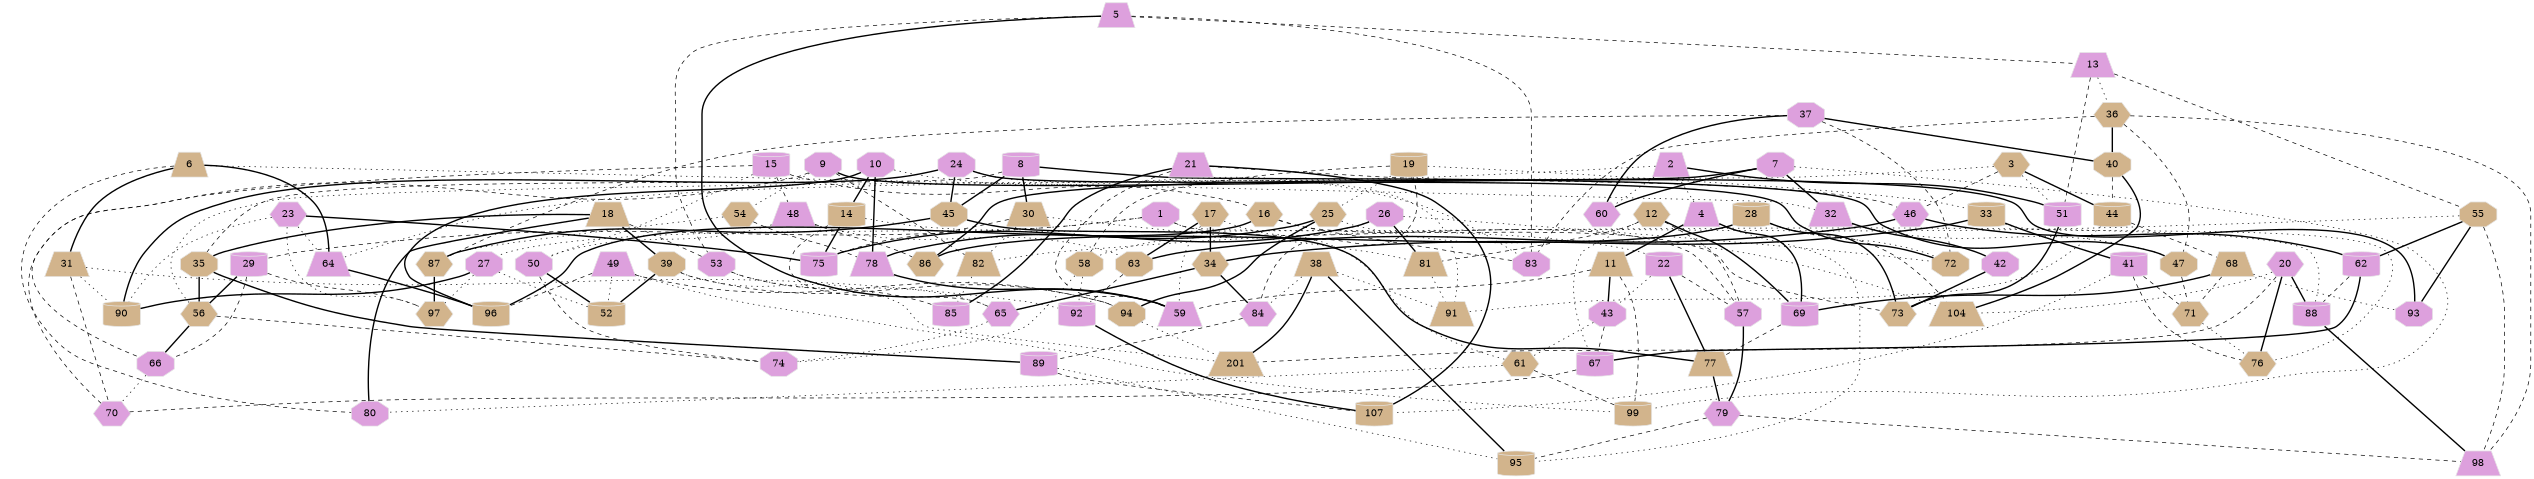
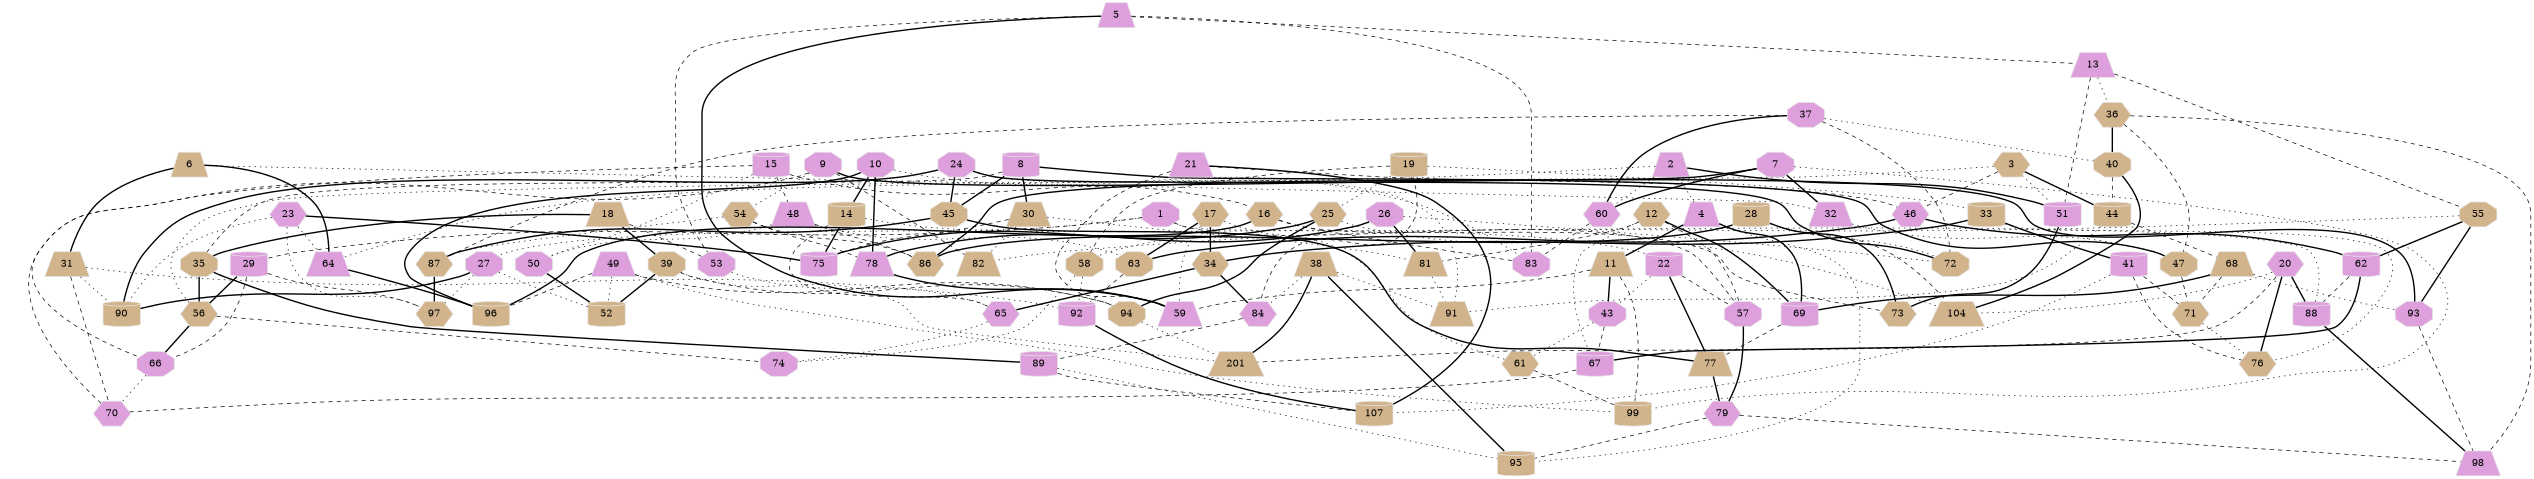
  graph {
    node [color=gray90 fillcolor=plum shape=octagon style=filled]
    edge [style=bold]
    1
    27
    29 [shape=cylinder]
    57
    88 [shape=cylinder]
    90 [fillcolor=tan shape=cylinder]
    97 [fillcolor=tan shape=hexagon]
    52 [fillcolor=tan shape=cylinder]
    56 [fillcolor=tan shape=hexagon]
    66
    79 [shape=hexagon]
    98 [shape=trapezium]
    2 [shape=trapezium]
    4 [shape=trapezium]
    51 [shape=cylinder]
    60 [shape=hexagon]
    64 [shape=trapezium]
    11 [fillcolor=tan shape=trapezium]
    69 [shape=cylinder]
    95 [fillcolor=tan shape=cylinder]
    73 [fillcolor=tan shape=hexagon]
    83
    96 [fillcolor=tan shape=cylinder]
    3 [fillcolor=tan shape=hexagon]
    44 [fillcolor=tan shape=cylinder]
    46 [shape=hexagon]
    91 [fillcolor=tan shape=trapezium]
    68 [fillcolor=tan shape=trapezium]
    63 [fillcolor=tan]
    62 [shape=cylinder]
    74
    59 [shape=trapezium]
    99 [fillcolor=tan shape=cylinder]
    43
    77 [fillcolor=tan shape=trapezium]
    5 [shape=trapezium]
    13 [shape=trapezium]
    53
    36 [fillcolor=tan shape=hexagon]
    55 [fillcolor=tan]
    65 [shape=hexagon]
-   85 [shape=cylinder]
    6 [fillcolor=tan shape=trapezium]
    31 [fillcolor=tan shape=trapezium]
    32 [shape=trapezium]
-   80
    70 [shape=hexagon]
    92 [shape=cylinder]
    47 [fillcolor=tan]
-   42
    7
    86 [fillcolor=tan shape=hexagon]
    8 [shape=cylinder]
    30 [fillcolor=tan shape=trapezium]
    35 [fillcolor=tan]
    45 [fillcolor=tan]
    82 [fillcolor=tan shape=trapezium]
    81 [fillcolor=tan shape=trapezium]
    75 [shape=cylinder]
    89 [shape=cylinder]
    87 [fillcolor=tan shape=hexagon]
    71 [fillcolor=tan shape=hexagon]
    54 [fillcolor=tan shape=hexagon]
    9
    93
    78 [shape=trapezium]
    10
    14 [fillcolor=tan shape=cylinder]
    22 [shape=cylinder]
    67 [shape=cylinder]
    61 [fillcolor=tan shape=hexagon]
    12 [fillcolor=tan shape=hexagon]
    40 [fillcolor=tan]
    15 [shape=cylinder]
    16 [fillcolor=tan shape=hexagon]
    48 [shape=trapezium]
    50
    17 [fillcolor=tan shape=hexagon]
    34 [fillcolor=tan shape=hexagon]
    84 [shape=hexagon]
    18 [fillcolor=tan shape=trapezium]
    39 [fillcolor=tan]
    n83 [fillcolor=tan label=201 shape=trapezium]
    94 [fillcolor=tan]
    19 [fillcolor=tan shape=cylinder]
    25 [fillcolor=tan shape=hexagon]
    33 [fillcolor=tan shape=cylinder]
    58 [fillcolor=tan]
    n89 [fillcolor=tan label=104 shape=trapezium]
    76 [fillcolor=tan shape=hexagon]
    41 [shape=cylinder]
    20 [shape=hexagon]
    21 [shape=trapezium]
    n94 [fillcolor=tan label=107 shape=cylinder]
    23 [shape=hexagon]
    24
    72 [fillcolor=tan]
    26
    28 [fillcolor=tan shape=cylinder]
    37
    38 [fillcolor=tan shape=trapezium]
    49 [shape=trapezium]
    1 -- 27 [style=dotted]
    1 -- 29 [style=dashed]
    1 -- 57 [style=dashed]
    1 -- 88 [style=dotted]
    27 -- 90
    27 -- 97 [style=dotted]
    27 -- 52 [style=dotted]
    29 -- 97 [style=dashed]
    29 -- 56
    29 -- 66 [style=dashed]
    57 -- 79
    88 -- 98
    56 -- 66
    56 -- 74 [style=dashed]
    66 -- 70 [style=dotted]
    79 -- 98 [style=dashed]
    79 -- 95 [style=dashed]
    2 -- 4 [style=dotted]
    2 -- 51
    2 -- 60 [style=dotted]
    2 -- 64 [style=dotted]
    4 -- 11
    4 -- 69
    4 -- 95 [style=dotted]
    51 -- 73
-   36 -- 83 [style=dashed]
+   60 -- 83 [style=dashed]
    64 -- 96
    11 -- 59 [style=dashed]
    11 -- 99 [style=dashed]
    11 -- 43
    69 -- 77 [style=dashed]
    3 -- 56 [style=dotted]
    3 -- 51 [style=dotted]
    3 -- 44
    3 -- 46 [style=dashed]
    44 -- 91 [style=dotted]
    44 -- 68 [style=dashed]
    46 -- 63
    46 -- 62
    68 -- 69
    68 -- 71 [style=dashed]
    68 -- 93 [style=dotted]
    63 -- 92 [style=dashed]
    62 -- 88 [style=dashed]
    62 -- 67
    43 -- 67 [style=dashed]
    43 -- 61 [style=dotted]
    77 -- 79
    5 -- 83 [style=dashed]
    5 -- 59
    5 -- 13 [style=dashed]
    5 -- 53 [style=dashed]
    13 -- 51 [style=dashed]
    13 -- 36 [style=dotted]
    13 -- 55 [style=dashed]
    53 -- 65 [style=dotted]
-   53 -- 85 [style=dashed]
    36 -- 98 [style=dashed]
    36 -- 47 [style=dashed]
    36 -- 40
    55 -- 62
    55 -- 82 [style=dotted]
    55 -- 93
    65 -- 74 [style=dotted]
    6 -- 64
    6 -- 31
    6 -- 32 [style=dotted]
-   6 -- 80 [style=dashed]
    31 -- 90 [style=dotted]
    31 -- 70 [style=dashed]
    31 -- 92 [style=dotted]
    32 -- 47 [style=dotted]
-   32 -- 42
    92 -- n94
    47 -- 71 [style=dashed]
-   42 -- 73
    7 -- 60
    7 -- 99 [style=dotted]
    7 -- 32
    7 -- 86
    8 -- 47
    8 -- 30
    8 -- 35 [style=dashed]
    8 -- 45
    30 -- 82 [style=dotted]
    30 -- 81 [style=dotted]
    30 -- 75 [style=dashed]
    35 -- 56
    35 -- 89
    45 -- 77
    45 -- 87
-   82 -- 85 [style=dotted]
    81 -- 91 [style=dotted]
    89 -- 95 [style=dotted]
    89 -- n94 [style=dashed]
    87 -- 97
    71 -- 76 [style=dotted]
+   54 -- 86 [style=dashed]
    54 -- 87 [style=dotted]
    54 -- 78 [style=dashed]
    9 -- 70 [style=dashed]
    9 -- 82 [style=dashed]
    9 -- 54 [style=dotted]
    9 -- 93
-   55 -- 98 [style=dashed]
+   93 -- 98 [style=dashed]
    78 -- 59
    10 -- 83 [style=dotted]
    10 -- 96
    10 -- 78
    10 -- 14
    14 -- 65 [style=dashed]
    14 -- 75
    14 -- 22 [style=dotted]
    22 -- 57 [style=dashed]
    22 -- 43 [style=dotted]
    22 -- 77
    67 -- 70 [style=dashed]
    61 -- 99 [style=dashed]
-   61 -- 80 [style=dotted]
    12 -- 57 [style=dashed]
    12 -- 69
    12 -- 81 [style=dashed]
    12 -- 67 [style=dotted]
    40 -- 44 [style=dashed]
    40 -- n89
    15 -- 66 [style=dashed]
    15 -- 16 [style=dashed]
    15 -- 48 [style=dashed]
    15 -- 50 [style=dotted]
    16 -- 73 [style=dashed]
    16 -- 83 [style=dashed]
    16 -- 96
    48 -- 63 [style=dotted]
    48 -- 86 [style=dashed]
    48 -- 50 [style=dotted]
    50 -- 52
-   50 -- 74 [style=dashed]
    17 -- 63
    17 -- 59 [style=dotted]
    17 -- 61 [style=dotted]
    17 -- 34
    34 -- 65
    34 -- 84
    84 -- 89 [style=dashed]
    18 -- 53 [style=dashed]
-   18 -- 80
    18 -- 35
    18 -- 39
    39 -- 52
    39 -- n83 [style=dotted]
    39 -- 94 [style=dashed]
    94 -- n83 [style=dotted]
    19 -- 84 [style=dashed]
    19 -- 25 [style=dotted]
    19 -- 33 [style=dotted]
    19 -- 58 [style=dashed]
    25 -- 75
    25 -- 94
    25 -- n89 [style=dotted]
    33 -- 34
    33 -- 76 [style=dotted]
    33 -- 41
    58 -- 74 [style=dotted]
    58 -- 92 [style=dotted]
    41 -- 71 [style=dashed]
    41 -- 76 [style=dashed]
    41 -- n94 [style=dotted]
    20 -- 88
    20 -- n83 [style=dashed]
    20 -- n89 [style=dotted]
    20 -- 76
    21 -- 46 [style=dashed]
    21 -- 59 [style=dashed]
-   21 -- 85
    21 -- n94
    23 -- 90 [style=dotted]
    23 -- 97 [style=dotted]
    23 -- 64 [style=dotted]
    23 -- 75
    24 -- 90
    24 -- 91 [style=dotted]
    24 -- 45
    24 -- 72
    26 -- 81
    26 -- 78
    26 -- 58 [style=dotted]
    26 -- 72 [style=dotted]
    28 -- 73
    28 -- 86
    28 -- n89 [style=dashed]
    28 -- 72 [style=dotted]
    37 -- 60
    37 -- 87 [style=dashed]
-   37 -- 40
+   37 -- 40 [style=dotted]
    37 -- 72 [style=dashed]
    38 -- 95
    38 -- 91 [style=dotted]
    38 -- 84 [style=dotted]
    38 -- n83
    49 -- 52 [style=dotted]
    49 -- 96 [style=dashed]
    49 -- 99 [style=dotted]
    49 -- 94 [style=dashed]
  }
